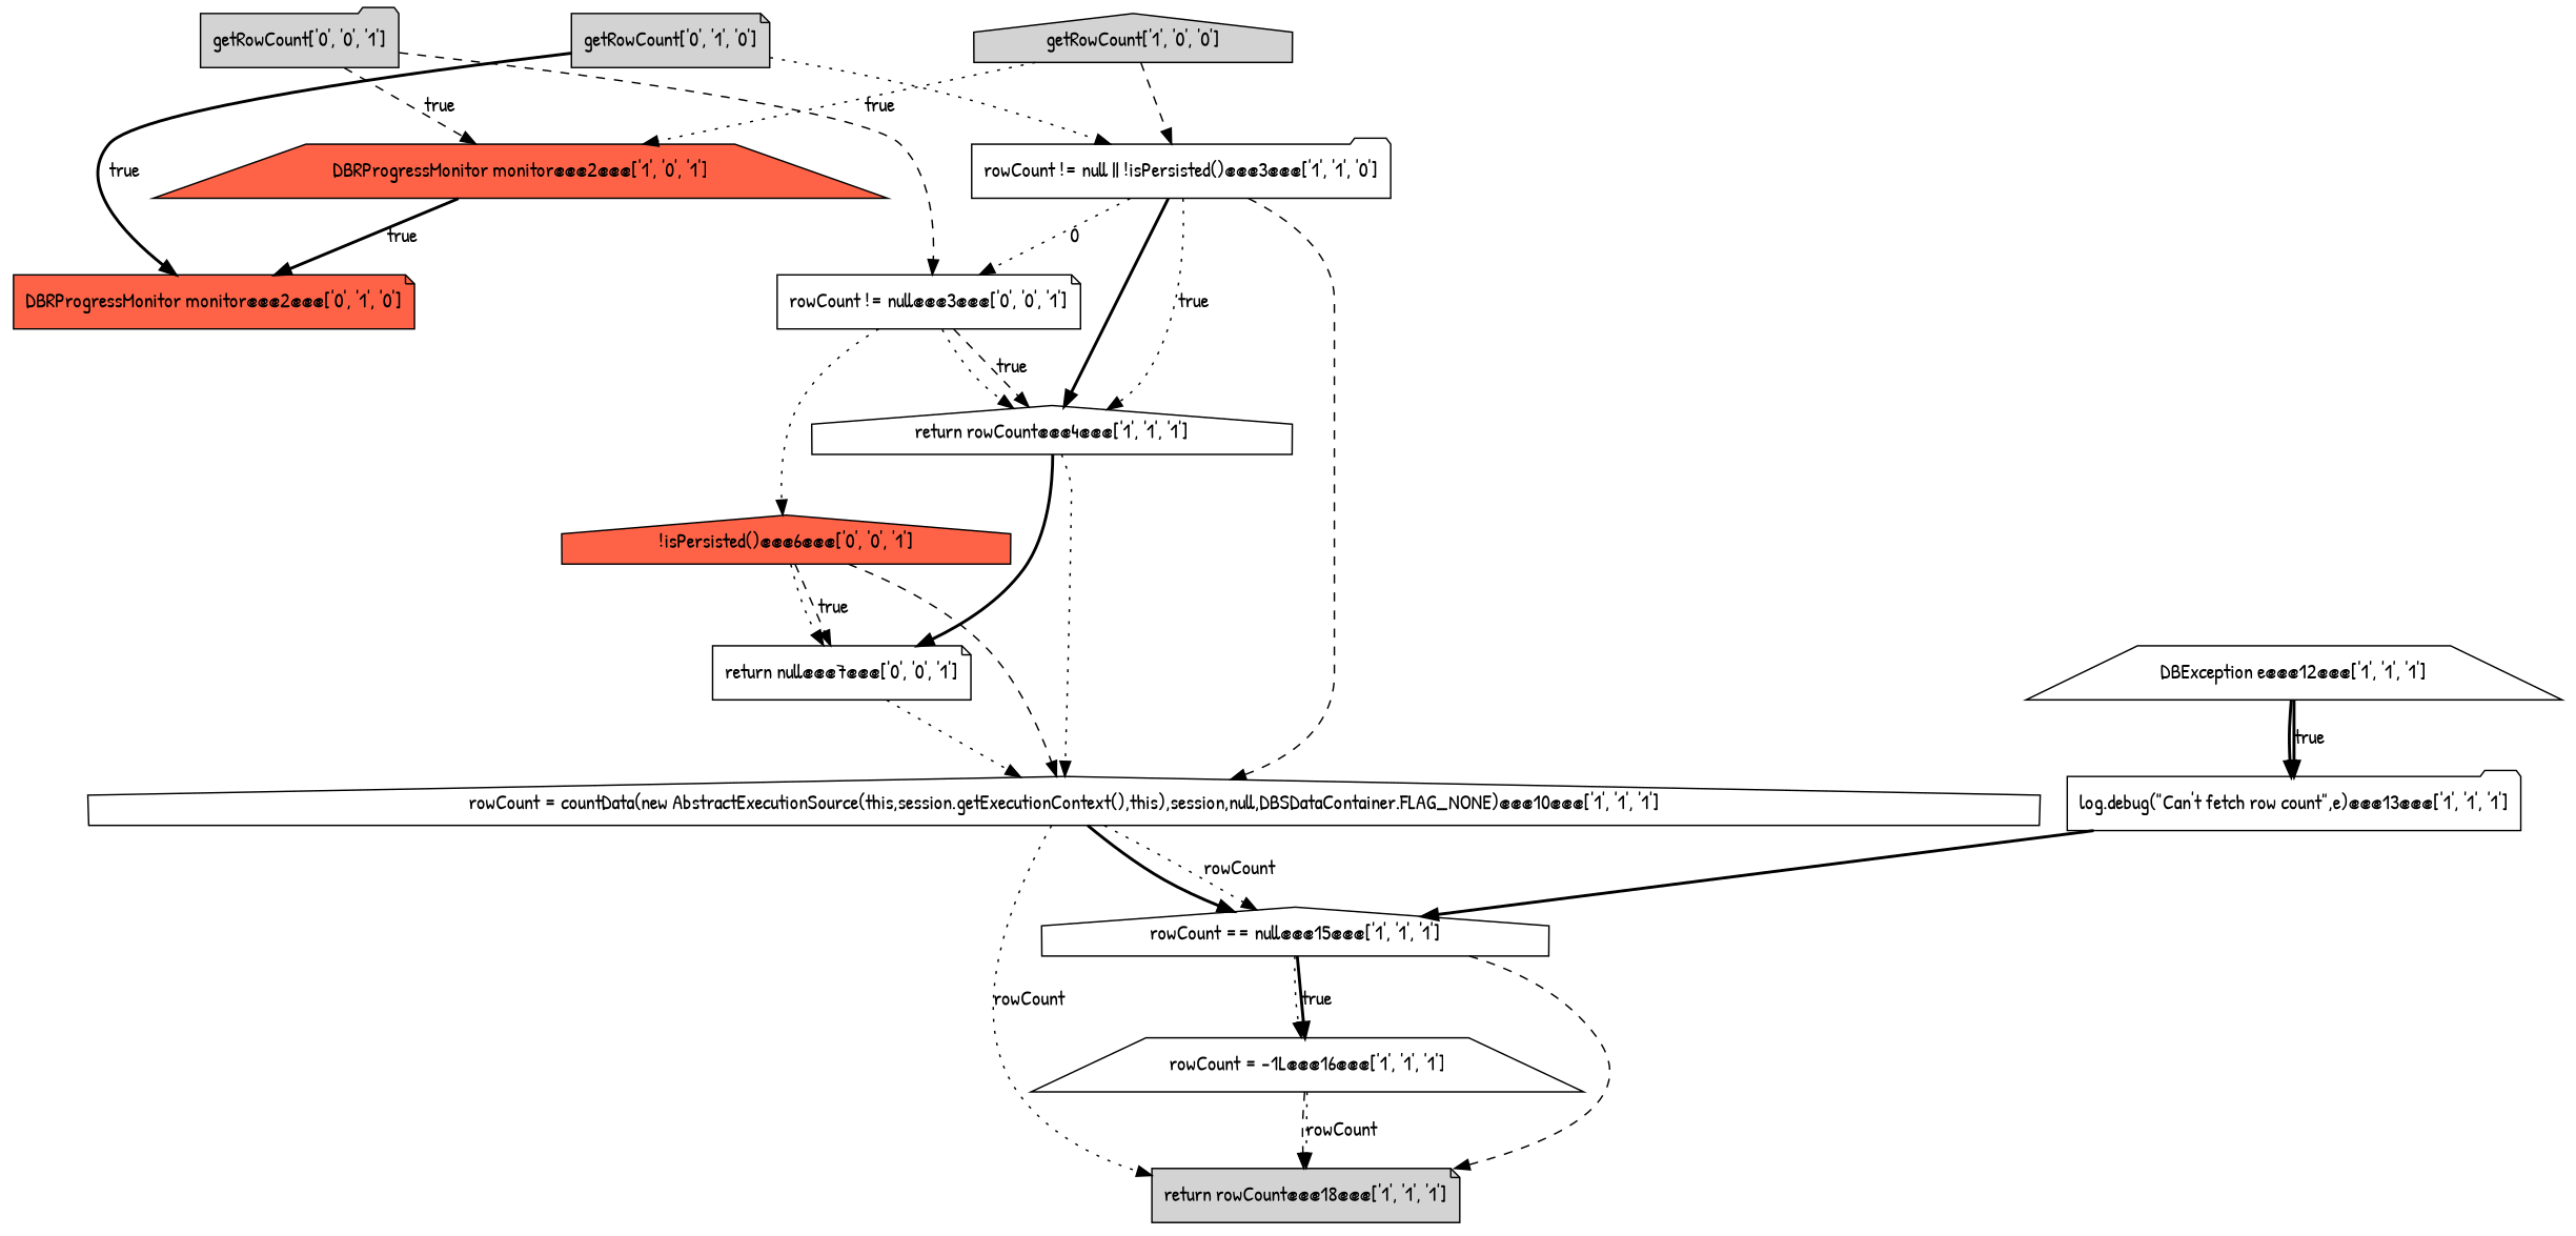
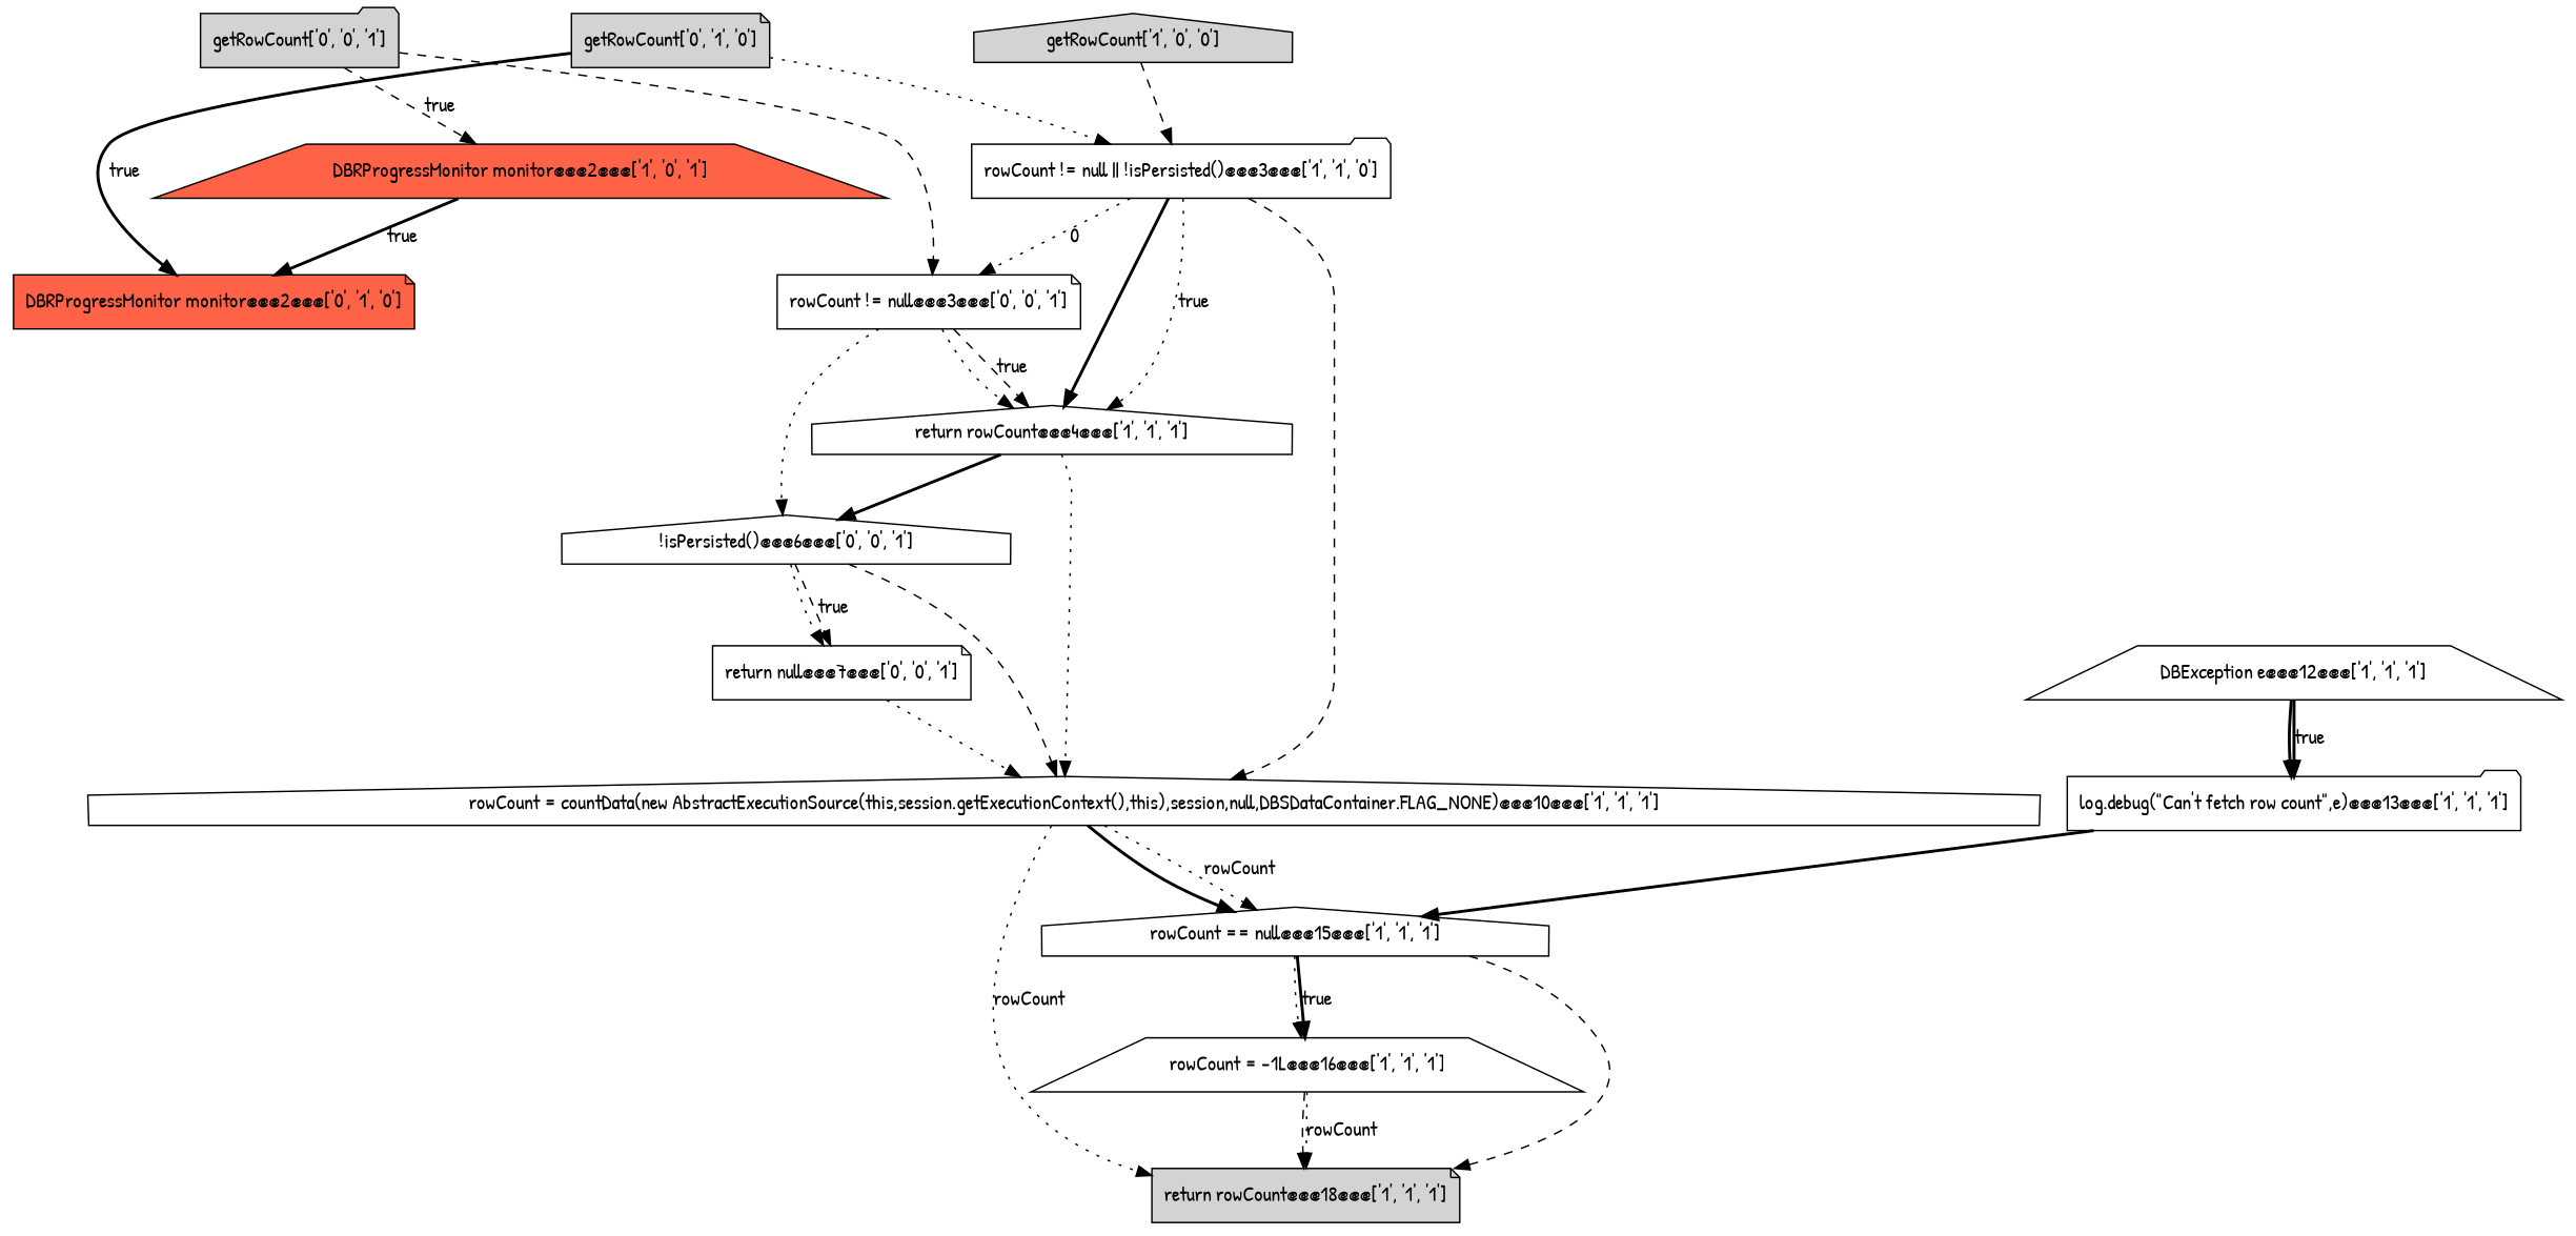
  digraph {
    fontname="Patrick Hand"
    node [fillcolor=white fontname="Patrick Hand" shape=house style=filled]
    edge [fontname="Patrick Hand" style=dotted]
    n1 [label="return rowCount@@@4@@@['1', '1', '1']"]
    n2 [label="rowCount = countData(new AbstractExecutionSource(this,session.getExecutionContext(),this),session,null,DBSDataContainer.FLAG_NONE)@@@10@@@['1', '1', '1']"]
-   n3 [fillcolor=tomato label="!isPersisted()@@@6@@@['0', '0', '1']"]
+   n3 [label="!isPersisted()@@@6@@@['0', '0', '1']"]
    n4 [fillcolor=lightgray label="return rowCount@@@18@@@['1', '1', '1']" shape=note]
    n5 [label="rowCount == null@@@15@@@['1', '1', '1']"]
    n6 [label="return null@@@7@@@['0', '0', '1']" shape=note]
    n7 [label="DBException e@@@12@@@['1', '1', '1']" shape=trapezium]
    n8 [label="log.debug(\"Can't fetch row count\",e)@@@13@@@['1', '1', '1']" shape=folder]
    n9 [label="rowCount = -1L@@@16@@@['1', '1', '1']" shape=trapezium]
    n10 [fillcolor=lightgray label="getRowCount['1', '0', '0']"]
    n11 [fillcolor=tomato label="DBRProgressMonitor monitor@@@2@@@['1', '0', '1']" shape=trapezium]
    n12 [label="rowCount != null || !isPersisted()@@@3@@@['1', '1', '0']" shape=folder]
    n13 [fillcolor=tomato label="DBRProgressMonitor monitor@@@2@@@['0', '1', '0']" shape=note]
    n14 [label="rowCount != null@@@3@@@['0', '0', '1']" shape=note]
    n15 [fillcolor=lightgray label="getRowCount['0', '0', '1']" shape=folder]
    n16 [fillcolor=lightgray label="getRowCount['0', '1', '0']" shape=note]
    n1 -> n2
-   n1 -> n6 [style=bold]
+   n1 -> n3 [style=bold]
    n2 -> n4 [label=rowCount]
    n2 -> n5 [label=rowCount]
    n2 -> n5 [style=bold]
    n3 -> n2 [style=dashed]
    n3 -> n6 [label=true style=dashed]
    n3 -> n6
    n5 -> n4 [style=dashed]
    n5 -> n9
    n5 -> n9 [label=true style=bold]
    n6 -> n2
    n7 -> n8 [style=bold]
    n7 -> n8 [label=true style=bold]
    n8 -> n5 [style=bold]
    n9 -> n4 [style=dashed]
    n9 -> n4 [label=rowCount]
-   n10 -> n11 [label=true]
    n10 -> n12 [style=dashed]
    n11 -> n13 [label=true style=bold]
    n12 -> n1 [label=true]
    n12 -> n1 [style=bold]
    n12 -> n2 [style=dashed]
    n12 -> n14 [label=0]
    n14 -> n1 [label=true style=dashed]
    n14 -> n1
    n14 -> n3
    n15 -> n11 [label=true style=dashed]
    n15 -> n14 [style=dashed]
    n16 -> n12
    n16 -> n13 [label=true style=bold]
  }
